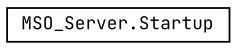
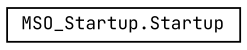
  digraph {
    rankdir=TB
    fontname="JetBrains Mono"
-   n1 [color=black fillcolor=white fontname="JetBrains Mono" fontsize=10 height=0.2 label="MSO_Server.Startup" shape=record style=filled width=0.4]
+   n1 [color=black fillcolor=white fontname="JetBrains Mono" fontsize=10 height=0.2 label="MSO_Startup.Startup" shape=record style=filled width=0.4]
  }
